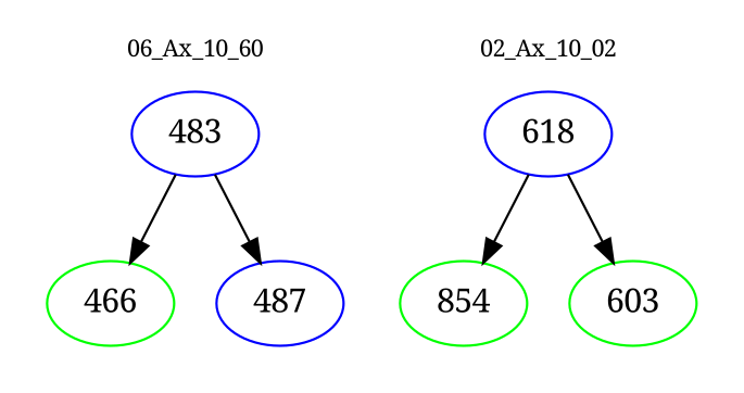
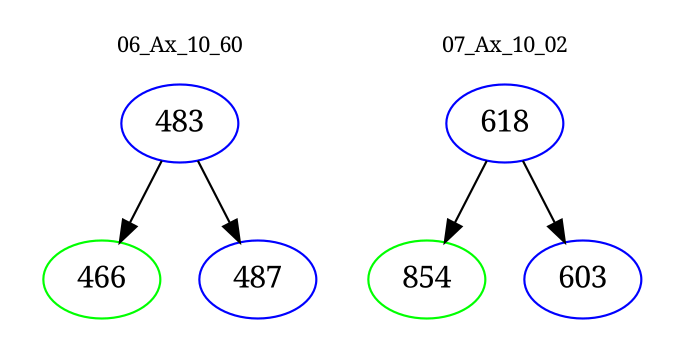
  digraph {
    fontname="Noto Serif"
    node [color=blue fontname="Noto Serif"]
    edge [color=black fontname="Noto Serif"]
    n1 [label=483]
    n2 [color=green label=466]
    n3 [label=487]
    n4 [label=618]
    n5 [color=green label=854]
-   n6 [color=green label=603]
+   n6 [label=603]
    subgraph cluster_1 {
      color=white
      fontsize=10
      label="06_Ax_10_60"
      n1
      n2
      n3
    }
    subgraph cluster_2 {
      color=white
      fontsize=10
-     label="02_Ax_10_02"
+     label="07_Ax_10_02"
      n4
      n5
      n6
    }
    n1 -> n2
    n1 -> n3
    n4 -> n5
    n4 -> n6
  }
